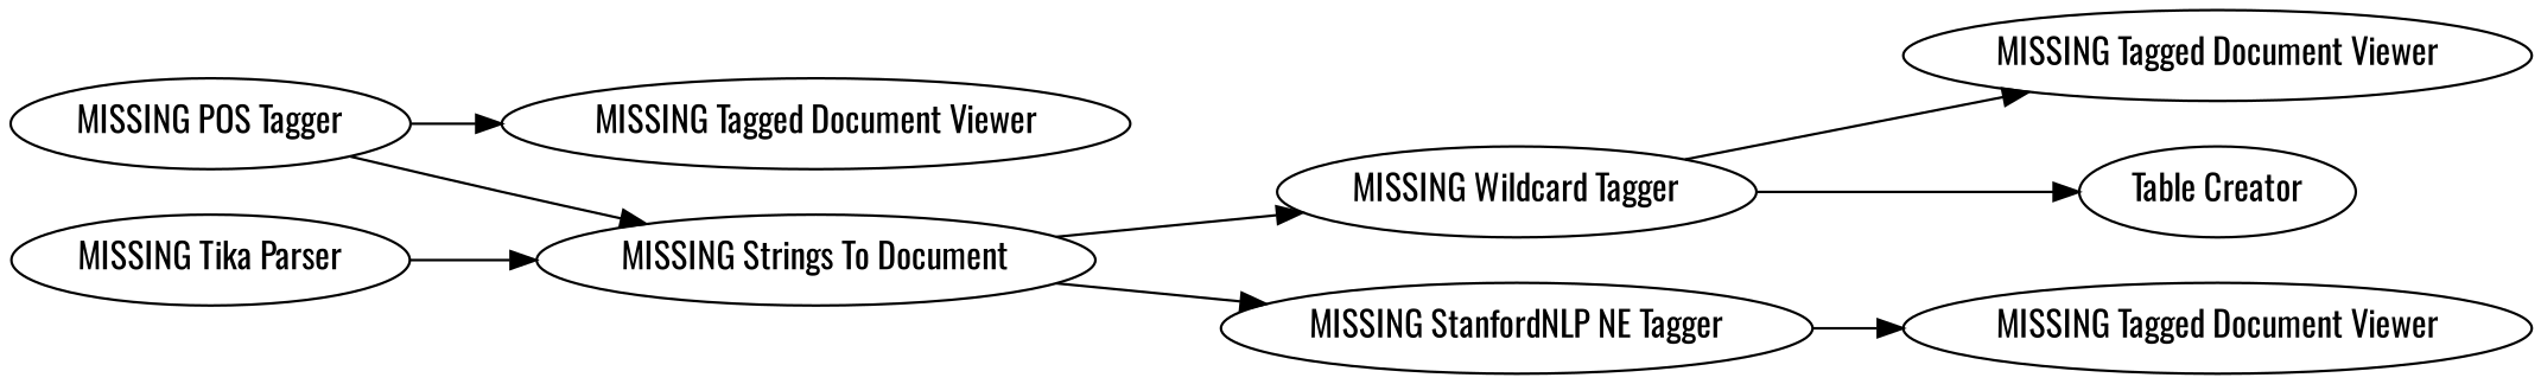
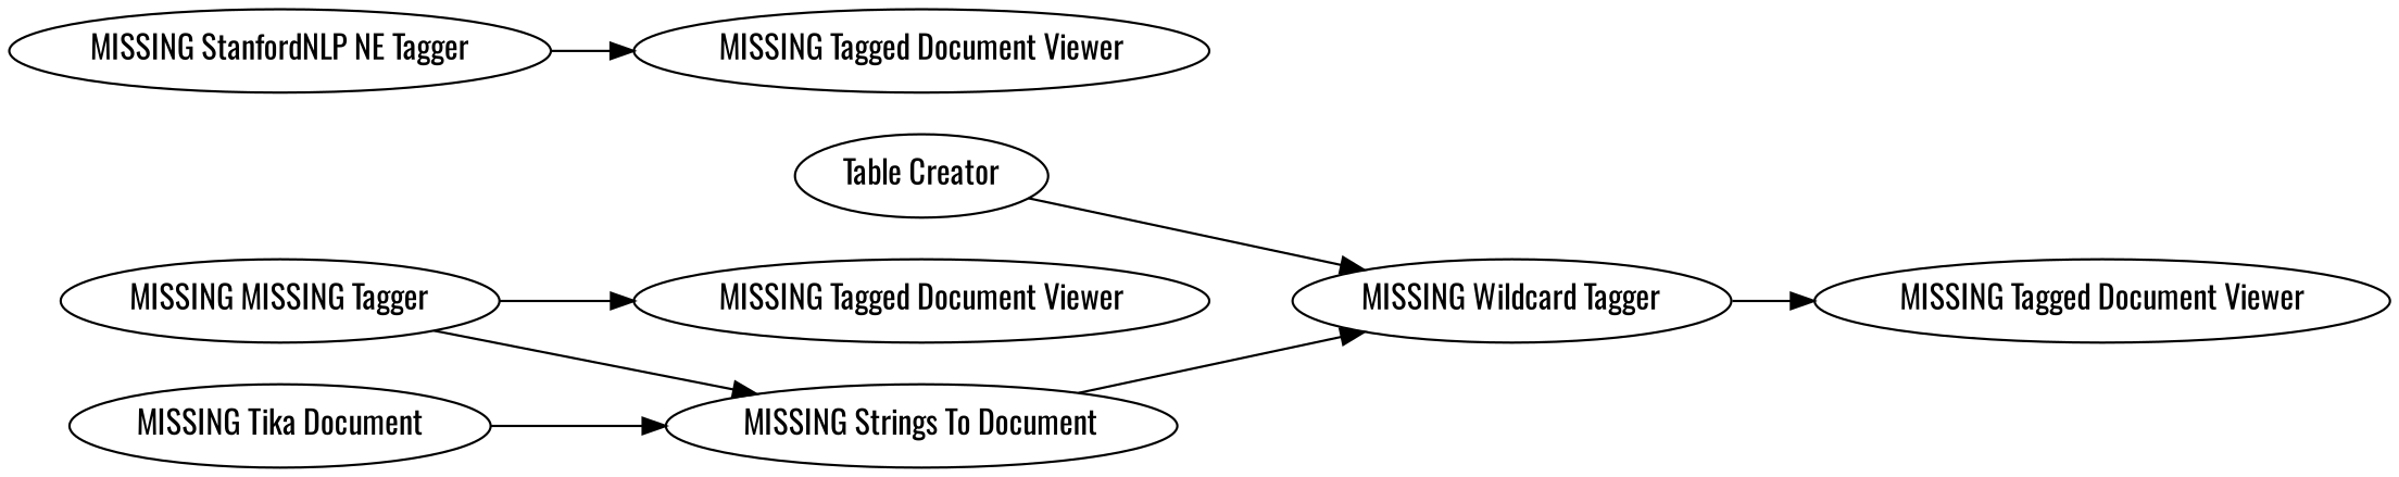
  digraph {
    fontname=Oswald
    rankdir=LR
    node [fontname=Oswald]
    edge [fontname=Oswald]
    n1 [label="MISSING Wildcard Tagger"]
    n2 [label="MISSING Tagged Document Viewer"]
    n3 [label="Table Creator"]
-   n4 [label="MISSING POS Tagger"]
+   n4 [label="MISSING MISSING Tagger"]
    n5 [label="MISSING Tagged Document Viewer"]
    n6 [label="MISSING Strings To Document"]
-   n7 [label="MISSING Tika Parser"]
+   n7 [label="MISSING Tika Document"]
    n8 [label="MISSING StanfordNLP NE Tagger"]
    n9 [label="MISSING Tagged Document Viewer"]
    n1 -> n2
-   n1 -> n3
+   n3 -> n1
    n4 -> n5
    n4 -> n6
    n6 -> n1
-   n6 -> n8
    n7 -> n6
    n8 -> n9
  }
